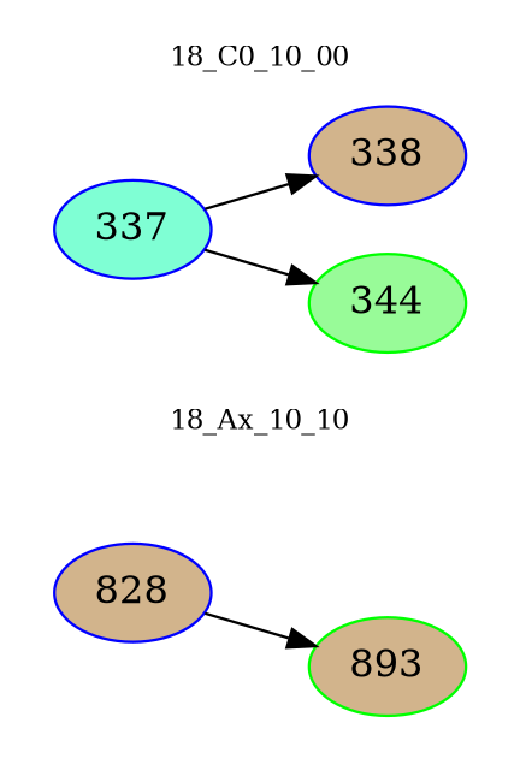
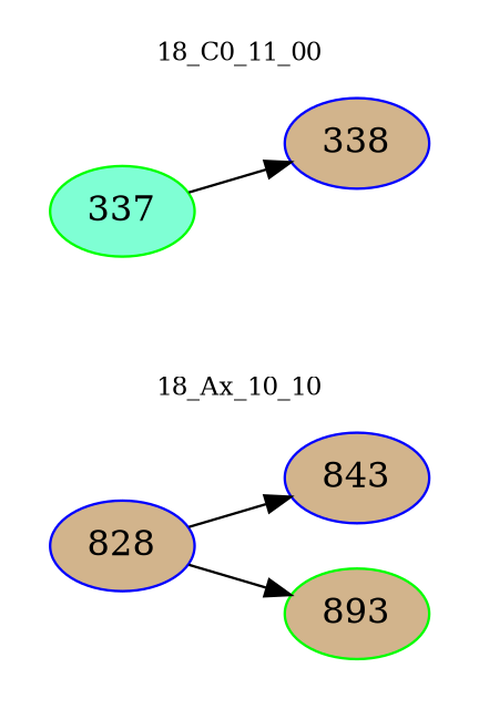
  digraph {
    rankdir=LR
    node [color=blue fillcolor=tan style=filled]
    edge [color=black]
    n1 [label=828]
    n2 [color=green label=893]
-   n4 [fillcolor=aquamarine label=337]
-   n5 [color=green fillcolor=palegreen label=344]
+   n3 [label=843]
+   n4 [color=green fillcolor=aquamarine label=337]
    n6 [label=338]
    subgraph cluster_1 {
      color=white
      fontsize=10
      label="18_Ax_10_10"
      n1
      n2
+     n3
    }
    subgraph cluster_2 {
      color=white
      fontsize=10
-     label="18_C0_10_00"
+     label="18_C0_11_00"
      n4
-     n5
      n6
    }
    n1 -> n2
-   n4 -> n5
+   n1 -> n3
    n4 -> n6
  }
